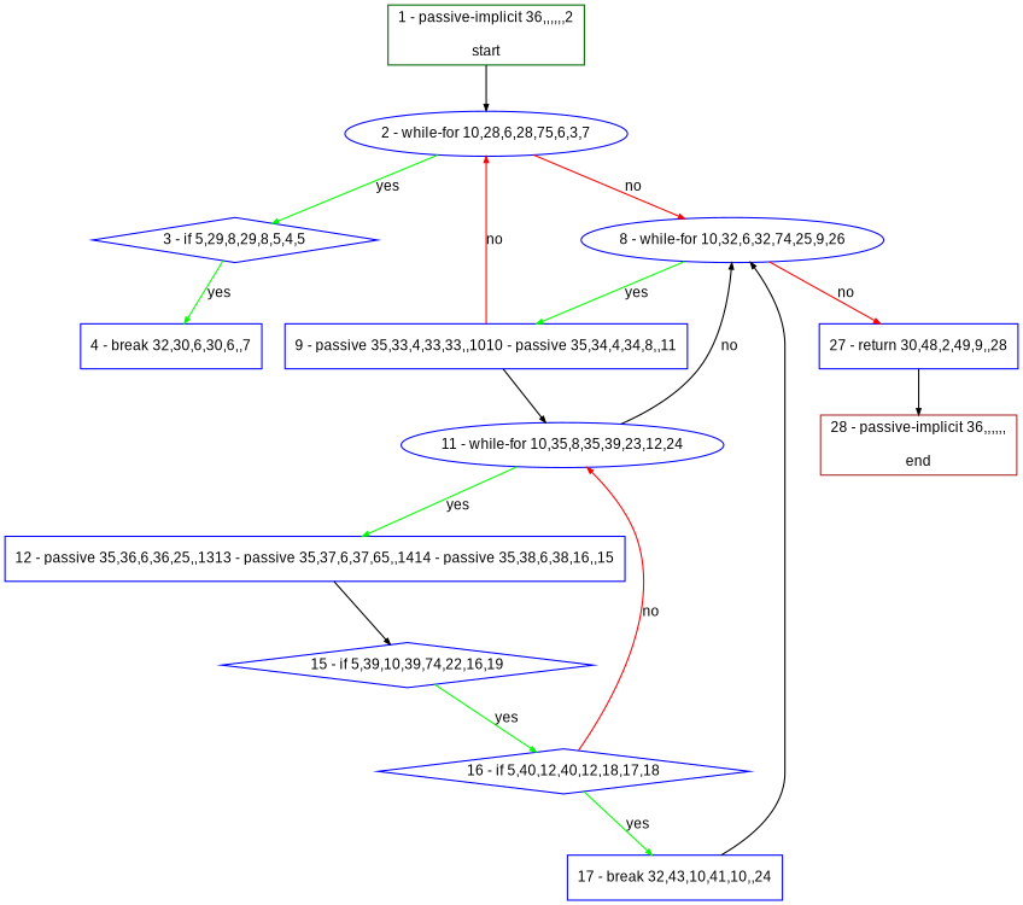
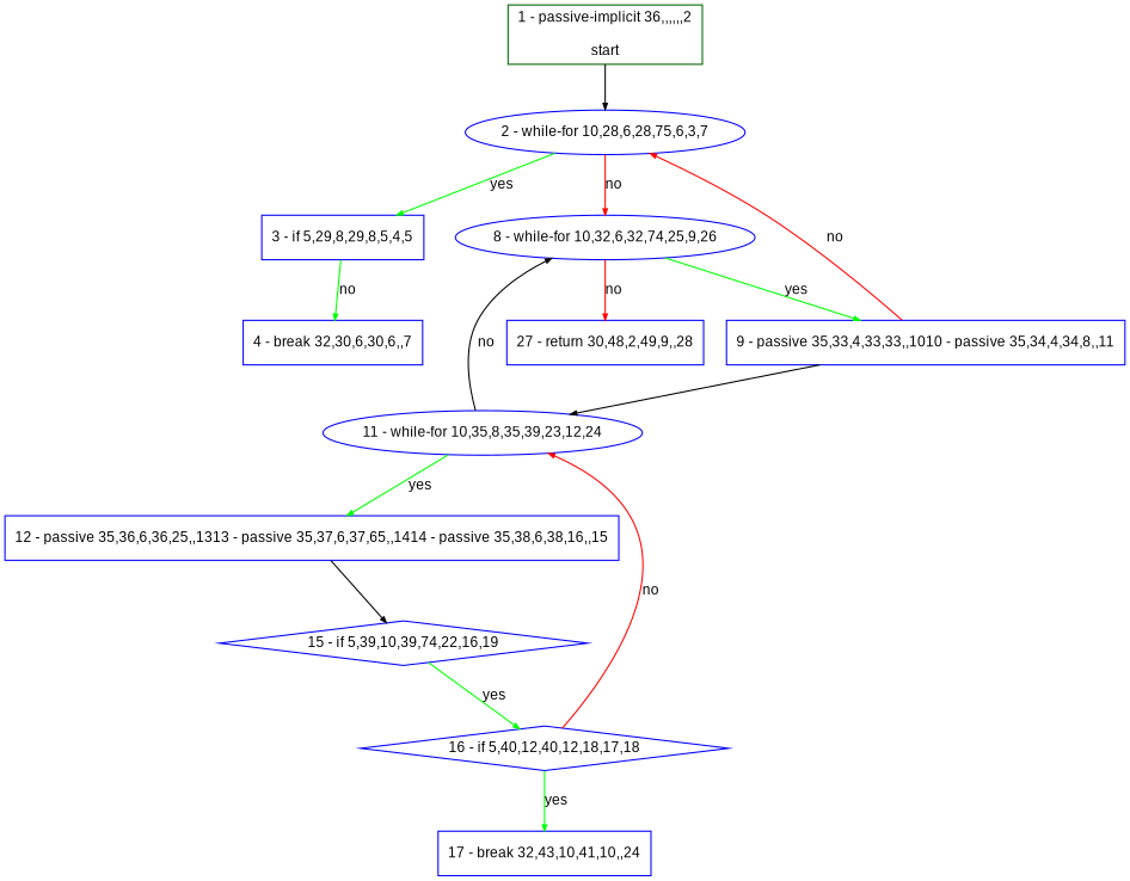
  digraph {
    bgcolor=white
    compound=true
    fillcolor="#FFFFCC"
    fontname=Arial
    fontsize=12
    pack=true
    packmode=clust
    style="rounded,filled"
    node [color="#0000ff" compound=true fillcolor="#ffffff" fixedsize=false fontname=Arial fontsize=12 node_initialized=no shape=box style=filled]
    edge [arrowhead=normal arrowsize=0.5 arrowtail=none color="#00ff00" compound=true dir=forward fontcolor=black fontname=Arial fontsize=12]
    n1 [label="2 - while-for 10,28,6,28,75,6,3,7" shape=oval]
-   n2 [label="3 - if 5,29,8,29,8,5,4,5" shape=diamond]
+   n2 [label="3 - if 5,29,8,29,8,5,4,5"]
    n3 [label="8 - while-for 10,32,6,32,74,25,9,26" shape=oval]
    n4 [label="4 - break 32,30,6,30,6,,7"]
    n5 [label="9 - passive 35,33,4,33,33,,1010 - passive 35,34,4,34,8,,11"]
    n6 [label="27 - return 30,48,2,49,9,,28"]
    n7 [color="#006400" label="1 - passive-implicit 36,,,,,,2\n\nstart"]
    n8 [label="11 - while-for 10,35,8,35,39,23,12,24" shape=oval]
-   n9 [color="#a52a2a" label="28 - passive-implicit 36,,,,,,\n\nend"]
    n10 [label="12 - passive 35,36,6,36,25,,1313 - passive 35,37,6,37,65,,1414 - passive 35,38,6,38,16,,15"]
    n11 [label="15 - if 5,39,10,39,74,22,16,19" shape=diamond]
    n12 [label="16 - if 5,40,12,40,12,18,17,18" shape=diamond]
    n13 [label="17 - break 32,43,10,41,10,,24"]
    n1 -> n2 [label=yes]
    n1 -> n3 [color="#ff0000" label=no]
-   n2 -> n4 [label=yes]
+   n2 -> n4 [label=no]
    n3 -> n5 [label=yes]
    n3 -> n6 [color="#ff0000" label=no]
    n5 -> n1 [color="#ff0000" label=no]
    n5 -> n8 [color="#000000"]
-   n6 -> n9 [color="#000000"]
    n7 -> n1 [color="#000000"]
    n8 -> n3 [color="#000000" label=no]
    n8 -> n10 [label=yes]
    n10 -> n11 [color="#000000"]
    n11 -> n12 [label=yes]
    n12 -> n8 [color="#ff0000" label=no]
    n12 -> n13 [label=yes]
-   n13 -> n3 [color="#000000"]
  }
